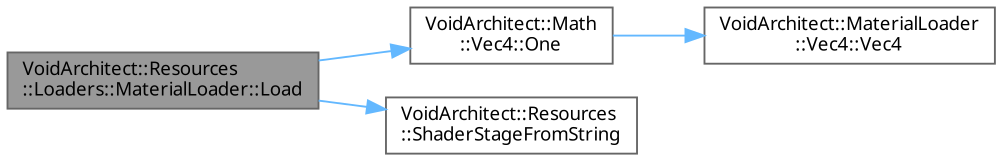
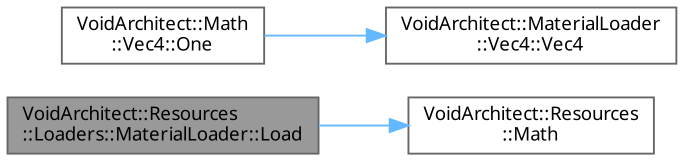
  digraph {
    fontname="Noto Sans"
    rankdir=LR
    node [color=grey40 fillcolor=white fontname="Noto Sans" fontsize=10 shape=box style=filled]
    edge [color=steelblue1 fontname="Noto Sans" fontsize=10 labelfontname=Helvetica labelfontsize=10 style=solid]
    n1 [color=gray40 fillcolor=grey60 fontcolor=black height=0.2 label="VoidArchitect::Resources\l::Loaders::MaterialLoader::Load" width=0.4]
    n2 [height=0.2 label="VoidArchitect::Math\l::Vec4::One" width=0.4]
-   n3 [height=0.2 label="VoidArchitect::Resources\l::ShaderStageFromString" width=0.4]
+   n3 [height=0.2 label="VoidArchitect::Resources\l::Math" width=0.4]
    n4 [height=0.2 label="VoidArchitect::MaterialLoader\l::Vec4::Vec4" width=0.4]
-   n1 -> n2
    n1 -> n3
    n2 -> n4
  }
